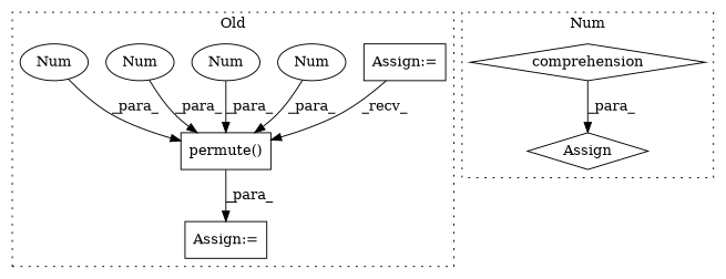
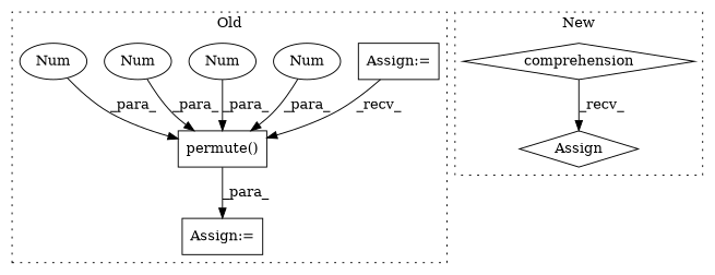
  digraph {
    node [a=76 l=1 shape=ellipse]
    n1 [a=75 l="12,1" label="permute()" s="205,224" shape=box]
    n2 [a=68 l=3 label="Assign:=" s=202 shape=box]
    n3 [a=68 l=3 label="Assign:=" s=181 shape=box]
    n4 [label=Num s=219]
    n5 [label=Num s=217]
    n6 [label=Num s=221]
    n7 [label=Num s=223]
    n8 [a=106 l=75 label=Assign s=1389 shape=diamond]
    n9 [a=45 l=3 label=comprehension s=1444 shape=diamond]
    subgraph cluster_1 {
      label=Old
      style=dotted
      n1
      n2
      n3
      n4
      n5
      n6
      n7
    }
    subgraph cluster_2 {
-     label=Num
+     label=New
      style=dotted
      n8
      n9
    }
    n1 -> n2 [label=_para_]
    n3 -> n1 [label=_recv_]
    n4 -> n1 [label=_para_]
    n5 -> n1 [label=_para_]
    n6 -> n1 [label=_para_]
    n7 -> n1 [label=_para_]
-   n9 -> n8 [label=_para_]
+   n9 -> n8 [label=_recv_]
  }
